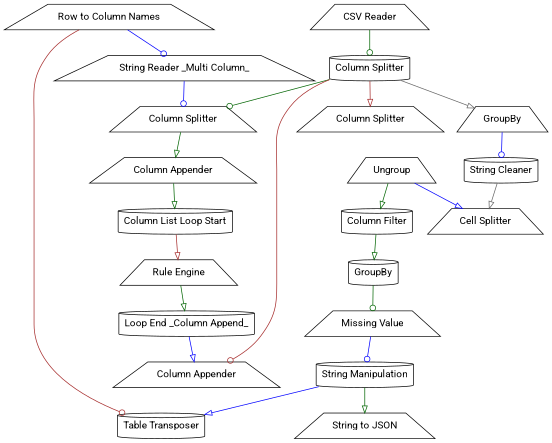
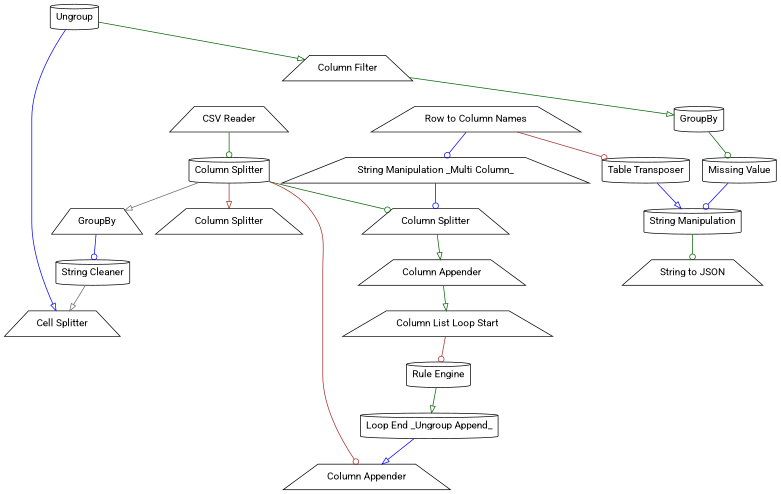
  digraph {
    fontname=Roboto
    rankdir=TB
    node [fontname=Roboto shape=cylinder]
    edge [arrowhead=onormal color=darkgreen fontname=Roboto]
    n1 [label="Cell Splitter" shape=trapezium]
-   n2 [label=Ungroup shape=trapezium]
-   n3 [label="Column Filter"]
+   n2 [label=Ungroup]
+   n3 [label="Column Filter" shape=trapezium]
    n4 [label=GroupBy]
    n5 [label="Column Splitter"]
    n6 [label=GroupBy shape=trapezium]
    n7 [label="Column Splitter" shape=trapezium]
    n8 [label="Column Appender" shape=trapezium]
    n9 [label="Column Splitter" shape=trapezium]
    n10 [label="String Cleaner"]
    n11 [label="Column Appender" shape=trapezium]
-   n12 [label="Column List Loop Start"]
-   n13 [label="Rule Engine" shape=trapezium]
-   n14 [label="Loop End _Column Append_"]
-   n15 [label="Missing Value" shape=trapezium]
+   n12 [label="Column List Loop Start" shape=trapezium]
+   n13 [label="Rule Engine"]
+   n14 [label="Loop End _Ungroup Append_"]
+   n15 [label="Missing Value"]
    n16 [label="CSV Reader" shape=trapezium]
    n17 [label="String Manipulation"]
    n18 [label="Table Transposer"]
    n19 [label="String to JSON" shape=trapezium]
    n20 [label="Row to Column Names" shape=trapezium]
-   n21 [label="String Reader _Multi Column_" shape=trapezium]
+   n21 [label="String Manipulation _Multi Column_" shape=trapezium]
    n2 -> n1 [color=blue]
    n2 -> n3
    n3 -> n4
    n4 -> n15 [arrowhead=odot]
    n5 -> n6 [color=gray40]
    n5 -> n7 [arrowhead=odot]
    n5 -> n8 [arrowhead=odot color=brown]
    n5 -> n9 [color=brown]
    n6 -> n10 [arrowhead=odot color=blue]
    n7 -> n11
    n10 -> n1 [color=gray40]
    n11 -> n12
-   n12 -> n13 [color=brown]
+   n12 -> n13 [arrowhead=odot color=brown]
    n13 -> n14
    n14 -> n8 [color=blue]
    n15 -> n17 [arrowhead=odot color=blue]
    n16 -> n5 [arrowhead=odot]
-   n17 -> n18 [color=blue]
-   n17 -> n19
+   n18 -> n17 [color=blue]
+   n17 -> n19 [arrowhead=odot]
    n20 -> n18 [arrowhead=odot color=brown]
    n20 -> n21 [arrowhead=odot color=blue]
    n21 -> n7 [arrowhead=odot color=blue]
  }
